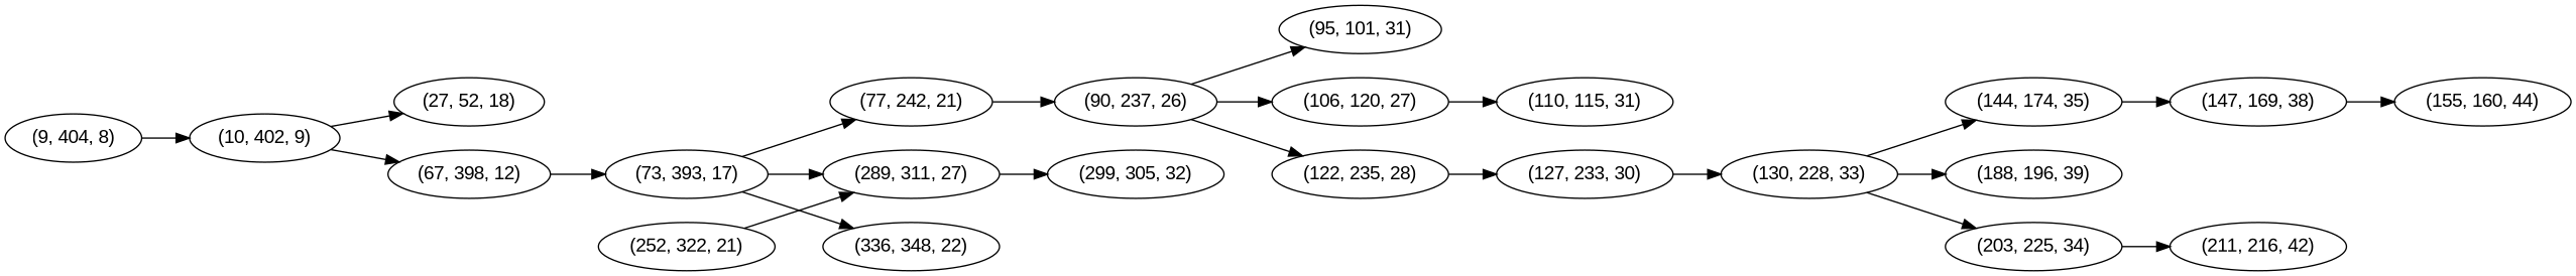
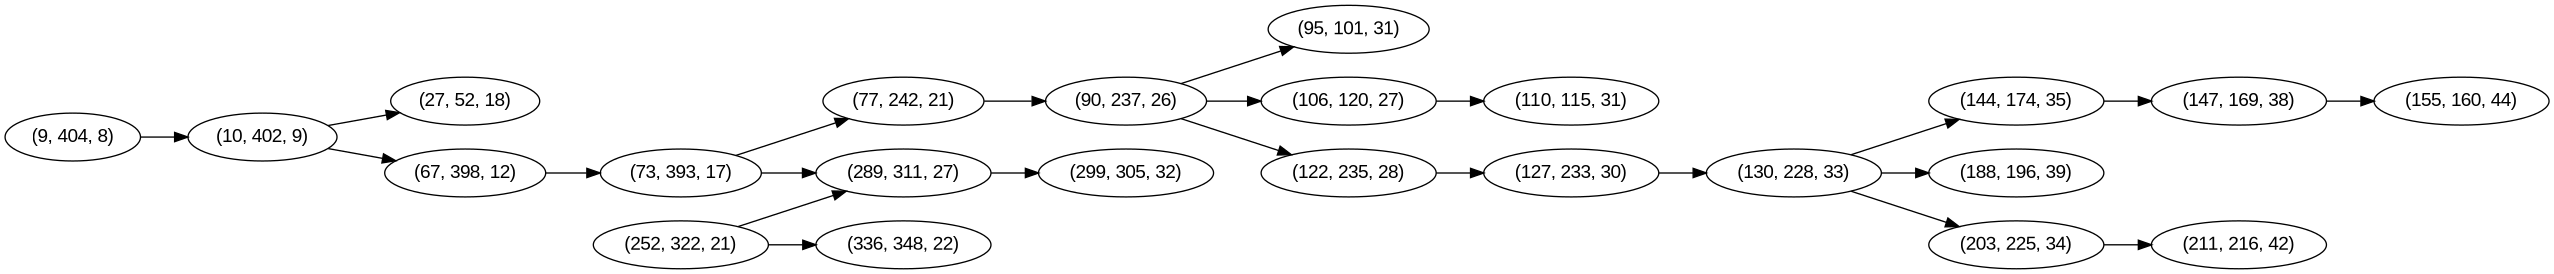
  digraph {
    fontname="Liberation Sans"
    rankdir=LR
    node [fontname="Liberation Sans"]
    edge [fontname="Liberation Sans"]
    "(9, 404, 8)"
    "(10, 402, 9)"
    "(27, 52, 18)"
    "(67, 398, 12)"
    "(73, 393, 17)"
    "(77, 242, 21)"
    "(336, 348, 22)"
    "(289, 311, 27)"
    "(90, 237, 26)"
    "(252, 322, 21)"
    "(95, 101, 31)"
    "(106, 120, 27)"
    "(122, 235, 28)"
    "(110, 115, 31)"
    "(127, 233, 30)"
    "(130, 228, 33)"
    "(144, 174, 35)"
    "(188, 196, 39)"
    "(203, 225, 34)"
    "(147, 169, 38)"
    "(211, 216, 42)"
    "(155, 160, 44)"
    "(299, 305, 32)"
    "(9, 404, 8)" -> "(10, 402, 9)"
    "(10, 402, 9)" -> "(27, 52, 18)"
    "(10, 402, 9)" -> "(67, 398, 12)"
    "(67, 398, 12)" -> "(73, 393, 17)"
    "(73, 393, 17)" -> "(77, 242, 21)"
-   "(73, 393, 17)" -> "(336, 348, 22)"
+   "(252, 322, 21)" -> "(336, 348, 22)"
    "(73, 393, 17)" -> "(289, 311, 27)"
    "(77, 242, 21)" -> "(90, 237, 26)"
    "(289, 311, 27)" -> "(299, 305, 32)"
    "(90, 237, 26)" -> "(95, 101, 31)"
    "(90, 237, 26)" -> "(106, 120, 27)"
    "(90, 237, 26)" -> "(122, 235, 28)"
    "(252, 322, 21)" -> "(289, 311, 27)"
    "(106, 120, 27)" -> "(110, 115, 31)"
    "(122, 235, 28)" -> "(127, 233, 30)"
    "(127, 233, 30)" -> "(130, 228, 33)"
    "(130, 228, 33)" -> "(144, 174, 35)"
    "(130, 228, 33)" -> "(188, 196, 39)"
    "(130, 228, 33)" -> "(203, 225, 34)"
    "(144, 174, 35)" -> "(147, 169, 38)"
    "(203, 225, 34)" -> "(211, 216, 42)"
    "(147, 169, 38)" -> "(155, 160, 44)"
  }
